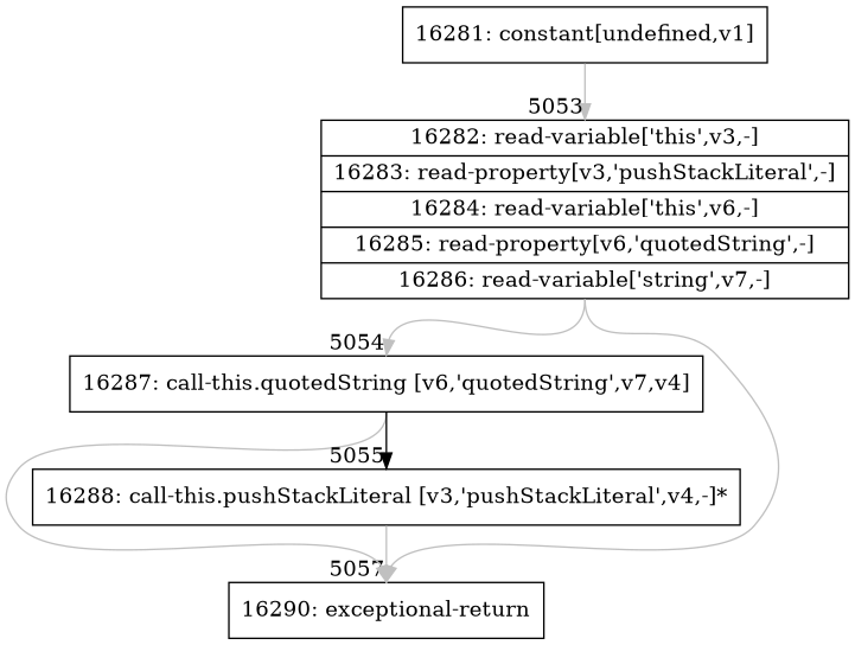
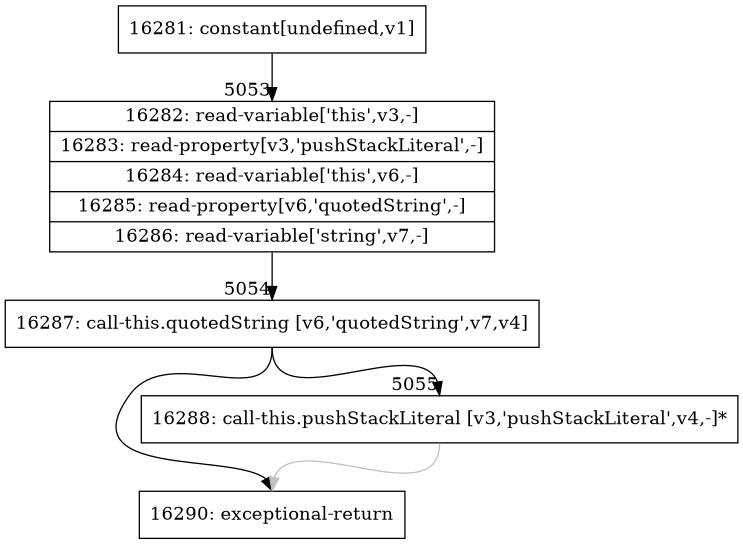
  digraph {
    rankdir=TD
    node [shape=record]
    edge [headport=n tailport=s]
    n1 [label="{16281: constant[undefined,v1]}"]
    n2 [label="{16282: read-variable['this',v3,-]|16283: read-property[v3,'pushStackLiteral',-]|16284: read-variable['this',v6,-]|16285: read-property[v6,'quotedString',-]|16286: read-variable['string',v7,-]}"]
    n3 [label="{16287: call-this.quotedString [v6,'quotedString',v7,v4]}"]
    n4 [label="{16290: exceptional-return}"]
    n5 [label="{16288: call-this.pushStackLiteral [v3,'pushStackLiteral',v4,-]*}"]
-   n1 -> n2 [headlabel="      5053" color=gray]
-   n2 -> n3 [headlabel="      5054" color=gray]
-   n2 -> n4 [color=gray headlabel="      5057"]
-   n3 -> n4 [color=gray]
+   n1 -> n2 [headlabel="      5053"]
+   n2 -> n3 [headlabel="      5054"]
+   n3 -> n4 [color=black]
    n3 -> n5 [headlabel="      5055"]
    n5 -> n4 [color=gray]
  }
